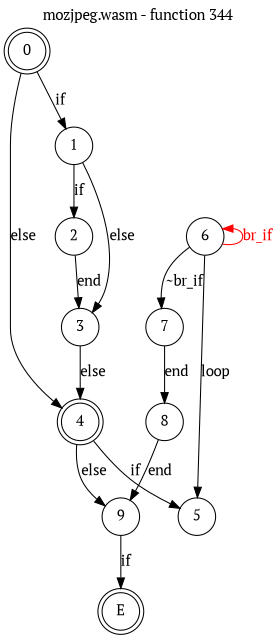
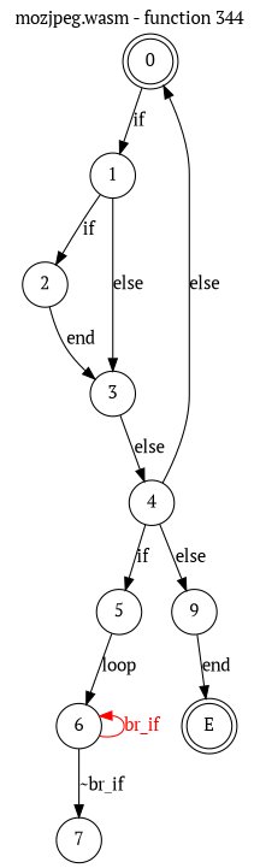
  digraph {
    fontname="PT Serif"
    label="mozjpeg.wasm - function 344"
    labelfontcolor=black
    labelfontname=Helvetica
    labelfontsize=16
    labelloc=t
    node [fontname="PT Serif" shape=circle]
    edge [fontname="PT Serif"]
    0 [shape=doublecircle]
    1
-   4 [shape=doublecircle]
+   4
    2
    3
    5
    9
    E [shape=doublecircle]
    6
    7
-   8
    0 -> 1 [label=if]
-   0 -> 4 [label=else]
+   4 -> 0 [label=else]
    1 -> 2 [label=if]
    1 -> 3 [label=else]
    4 -> 5 [label=if]
    4 -> 9 [label=else]
    2 -> 3 [label=end]
    3 -> 4 [label=else]
-   6 -> 5 [label=loop]
-   9 -> E [label=if]
+   5 -> 6 [label=loop]
+   9 -> E [label=end]
    6 -> 6 [color=red dir=back fontcolor=red label=br_if]
    6 -> 7 [label="~br_if"]
-   7 -> 8 [label=end]
-   8 -> 9 [label=end]
  }
